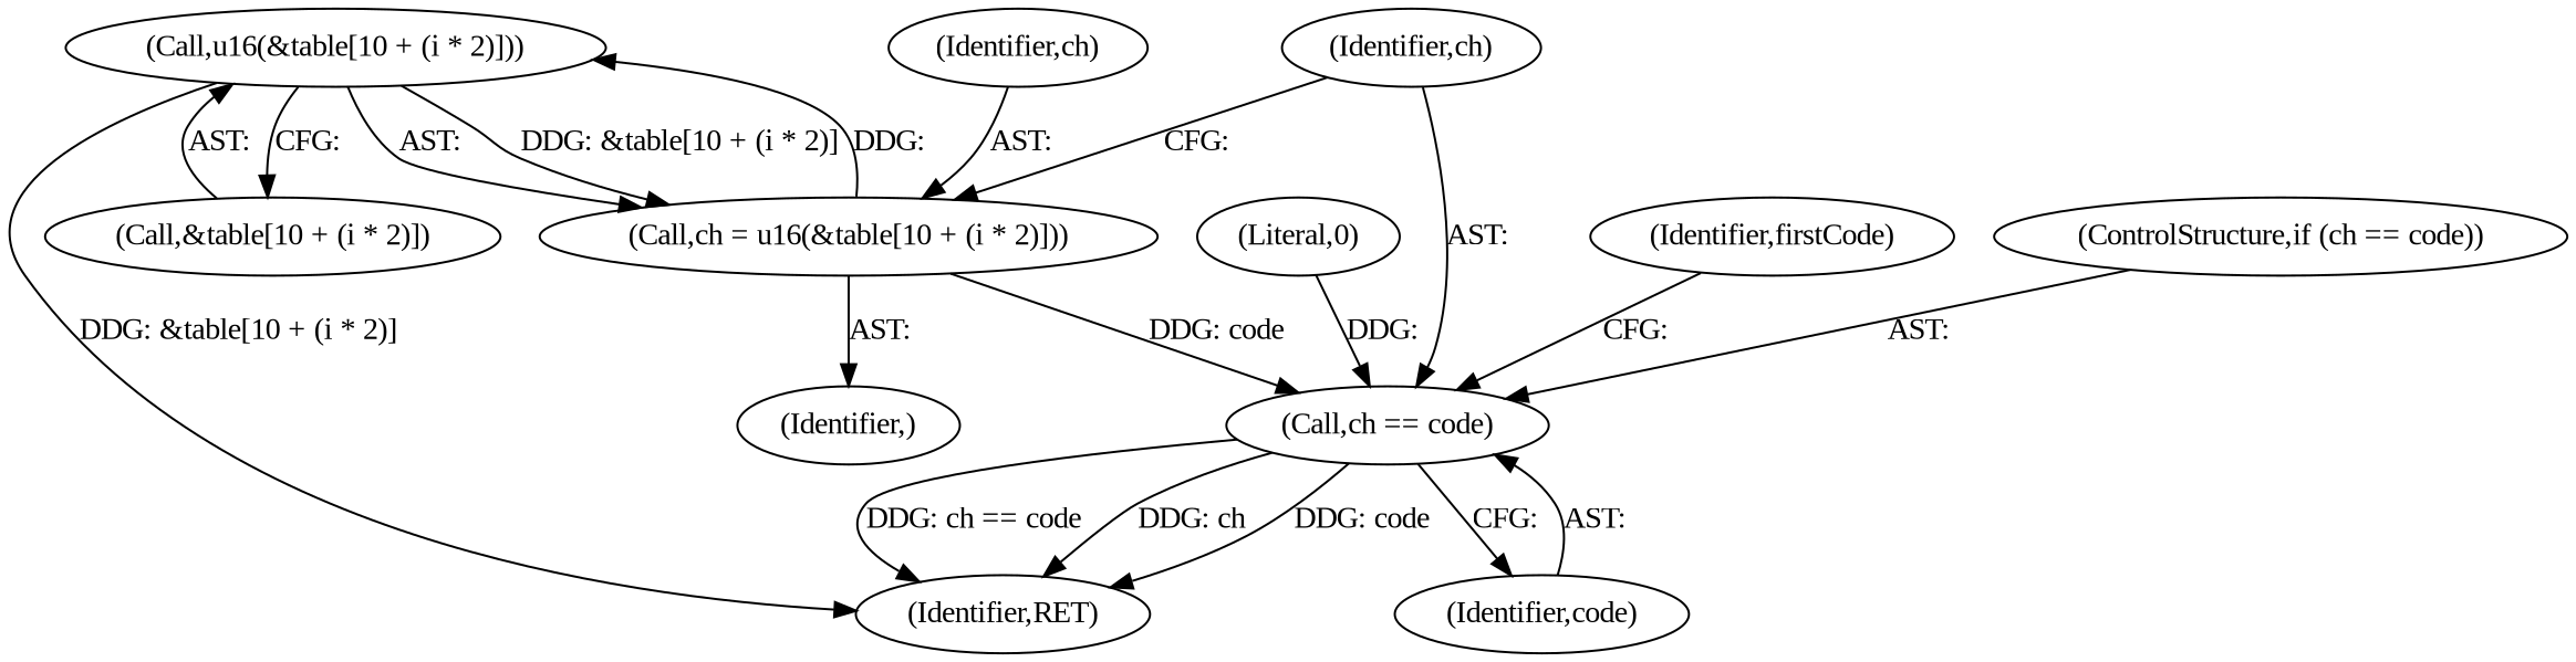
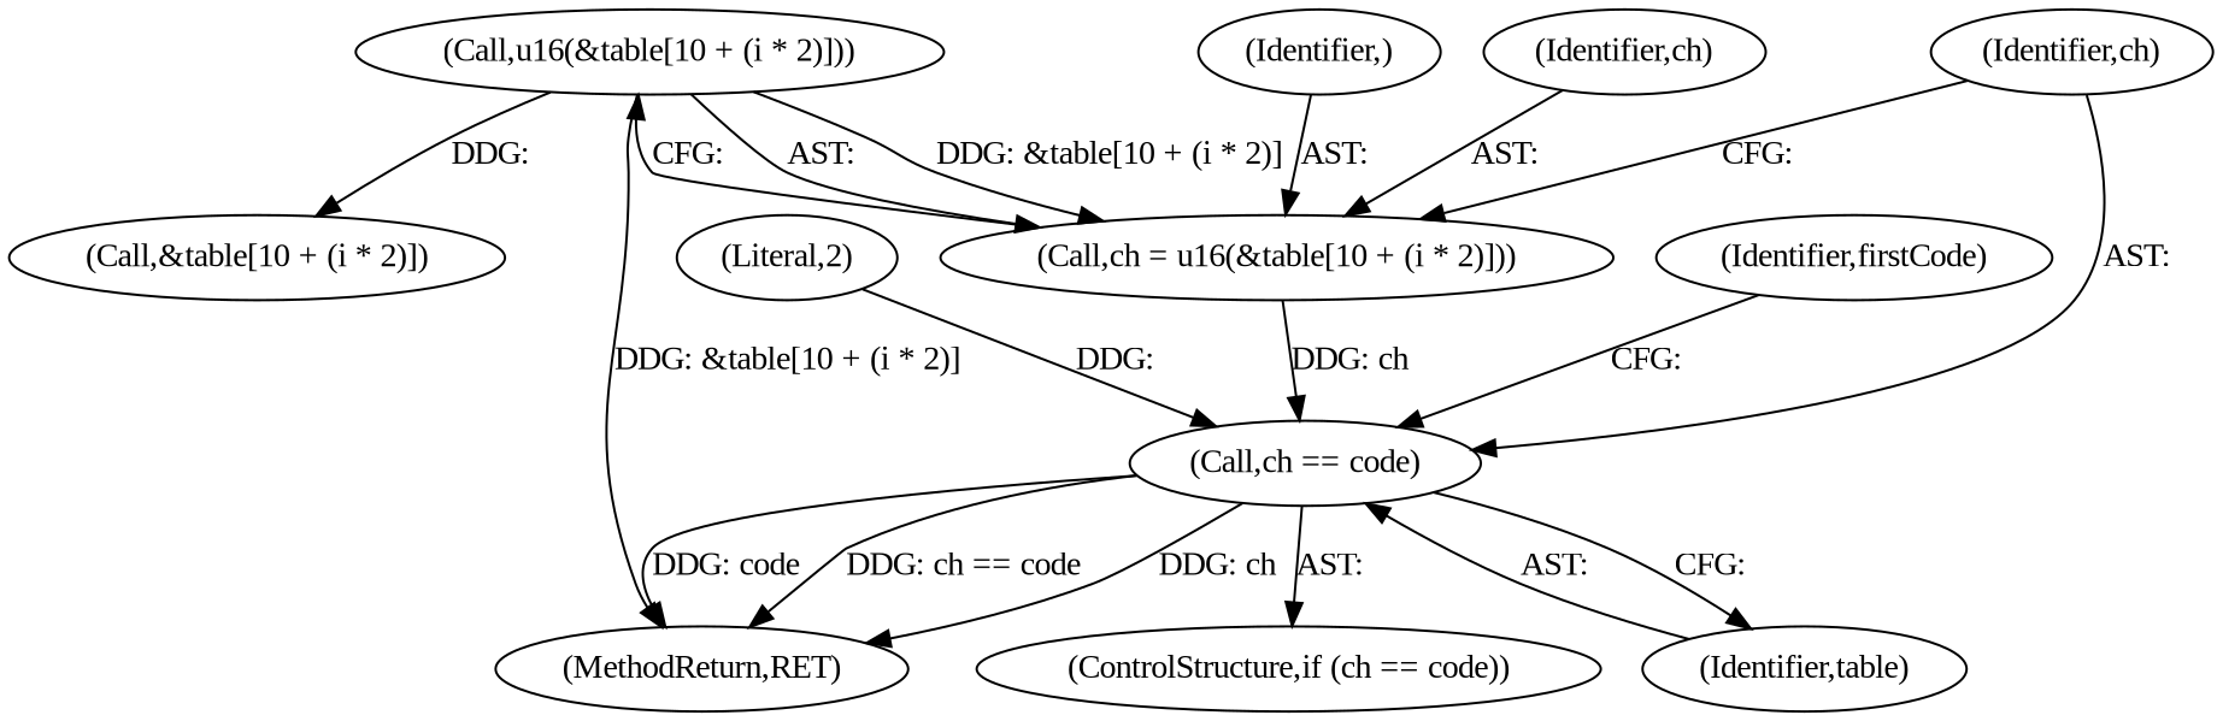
  digraph {
    fontname="Liberation Serif"
    node [fontname="Liberation Serif"]
    edge [fontname="Liberation Serif"]
    n1 [label="(Call,u16(&table[10 + (i * 2)]))"]
    n2 [label="(Call,ch = u16(&table[10 + (i * 2)]))"]
-   n3 [label="(Identifier,RET)"]
+   n3 [label="(MethodReturn,RET)"]
    n4 [label="(Call,&table[10 + (i * 2)])"]
    n5 [label="(Call,ch == code)"]
    n6 [label="(Identifier,)"]
    n7 [label="(ControlStructure,if (ch == code))"]
-   n8 [label="(Identifier,code)"]
-   n9 [label="(Literal,0)"]
+   n8 [label="(Identifier,table)"]
+   n9 [label="(Literal,2)"]
    n10 [label="(Identifier,ch)"]
    n11 [label="(Identifier,firstCode)"]
    n12 [label="(Identifier,ch)"]
    n1 -> n2 [label="AST: "]
    n1 -> n2 [label="DDG: &table[10 + (i * 2)]"]
    n1 -> n3 [label="DDG: &table[10 + (i * 2)]"]
-   n1 -> n4 [label="CFG: "]
-   n2 -> n1 [label="DDG: "]
-   n2 -> n5 [label="DDG: code"]
-   n2 -> n6 [label="AST: "]
-   n4 -> n1 [label="AST: "]
+   n1 -> n4 [label="DDG: "]
+   n2 -> n1 [label="CFG: "]
+   n2 -> n5 [label="DDG: ch"]
+   n6 -> n2 [label="AST: "]
    n5 -> n3 [label="DDG: ch"]
    n5 -> n3 [label="DDG: code"]
    n5 -> n3 [label="DDG: ch == code"]
-   n7 -> n5 [label="AST: "]
+   n5 -> n7 [label="AST: "]
    n5 -> n8 [label="CFG: "]
    n8 -> n5 [label="AST: "]
    n9 -> n5 [label="DDG: "]
    n10 -> n2 [label="CFG: "]
    n10 -> n5 [label="AST: "]
    n11 -> n5 [label="CFG: "]
    n12 -> n2 [label="AST: "]
  }
